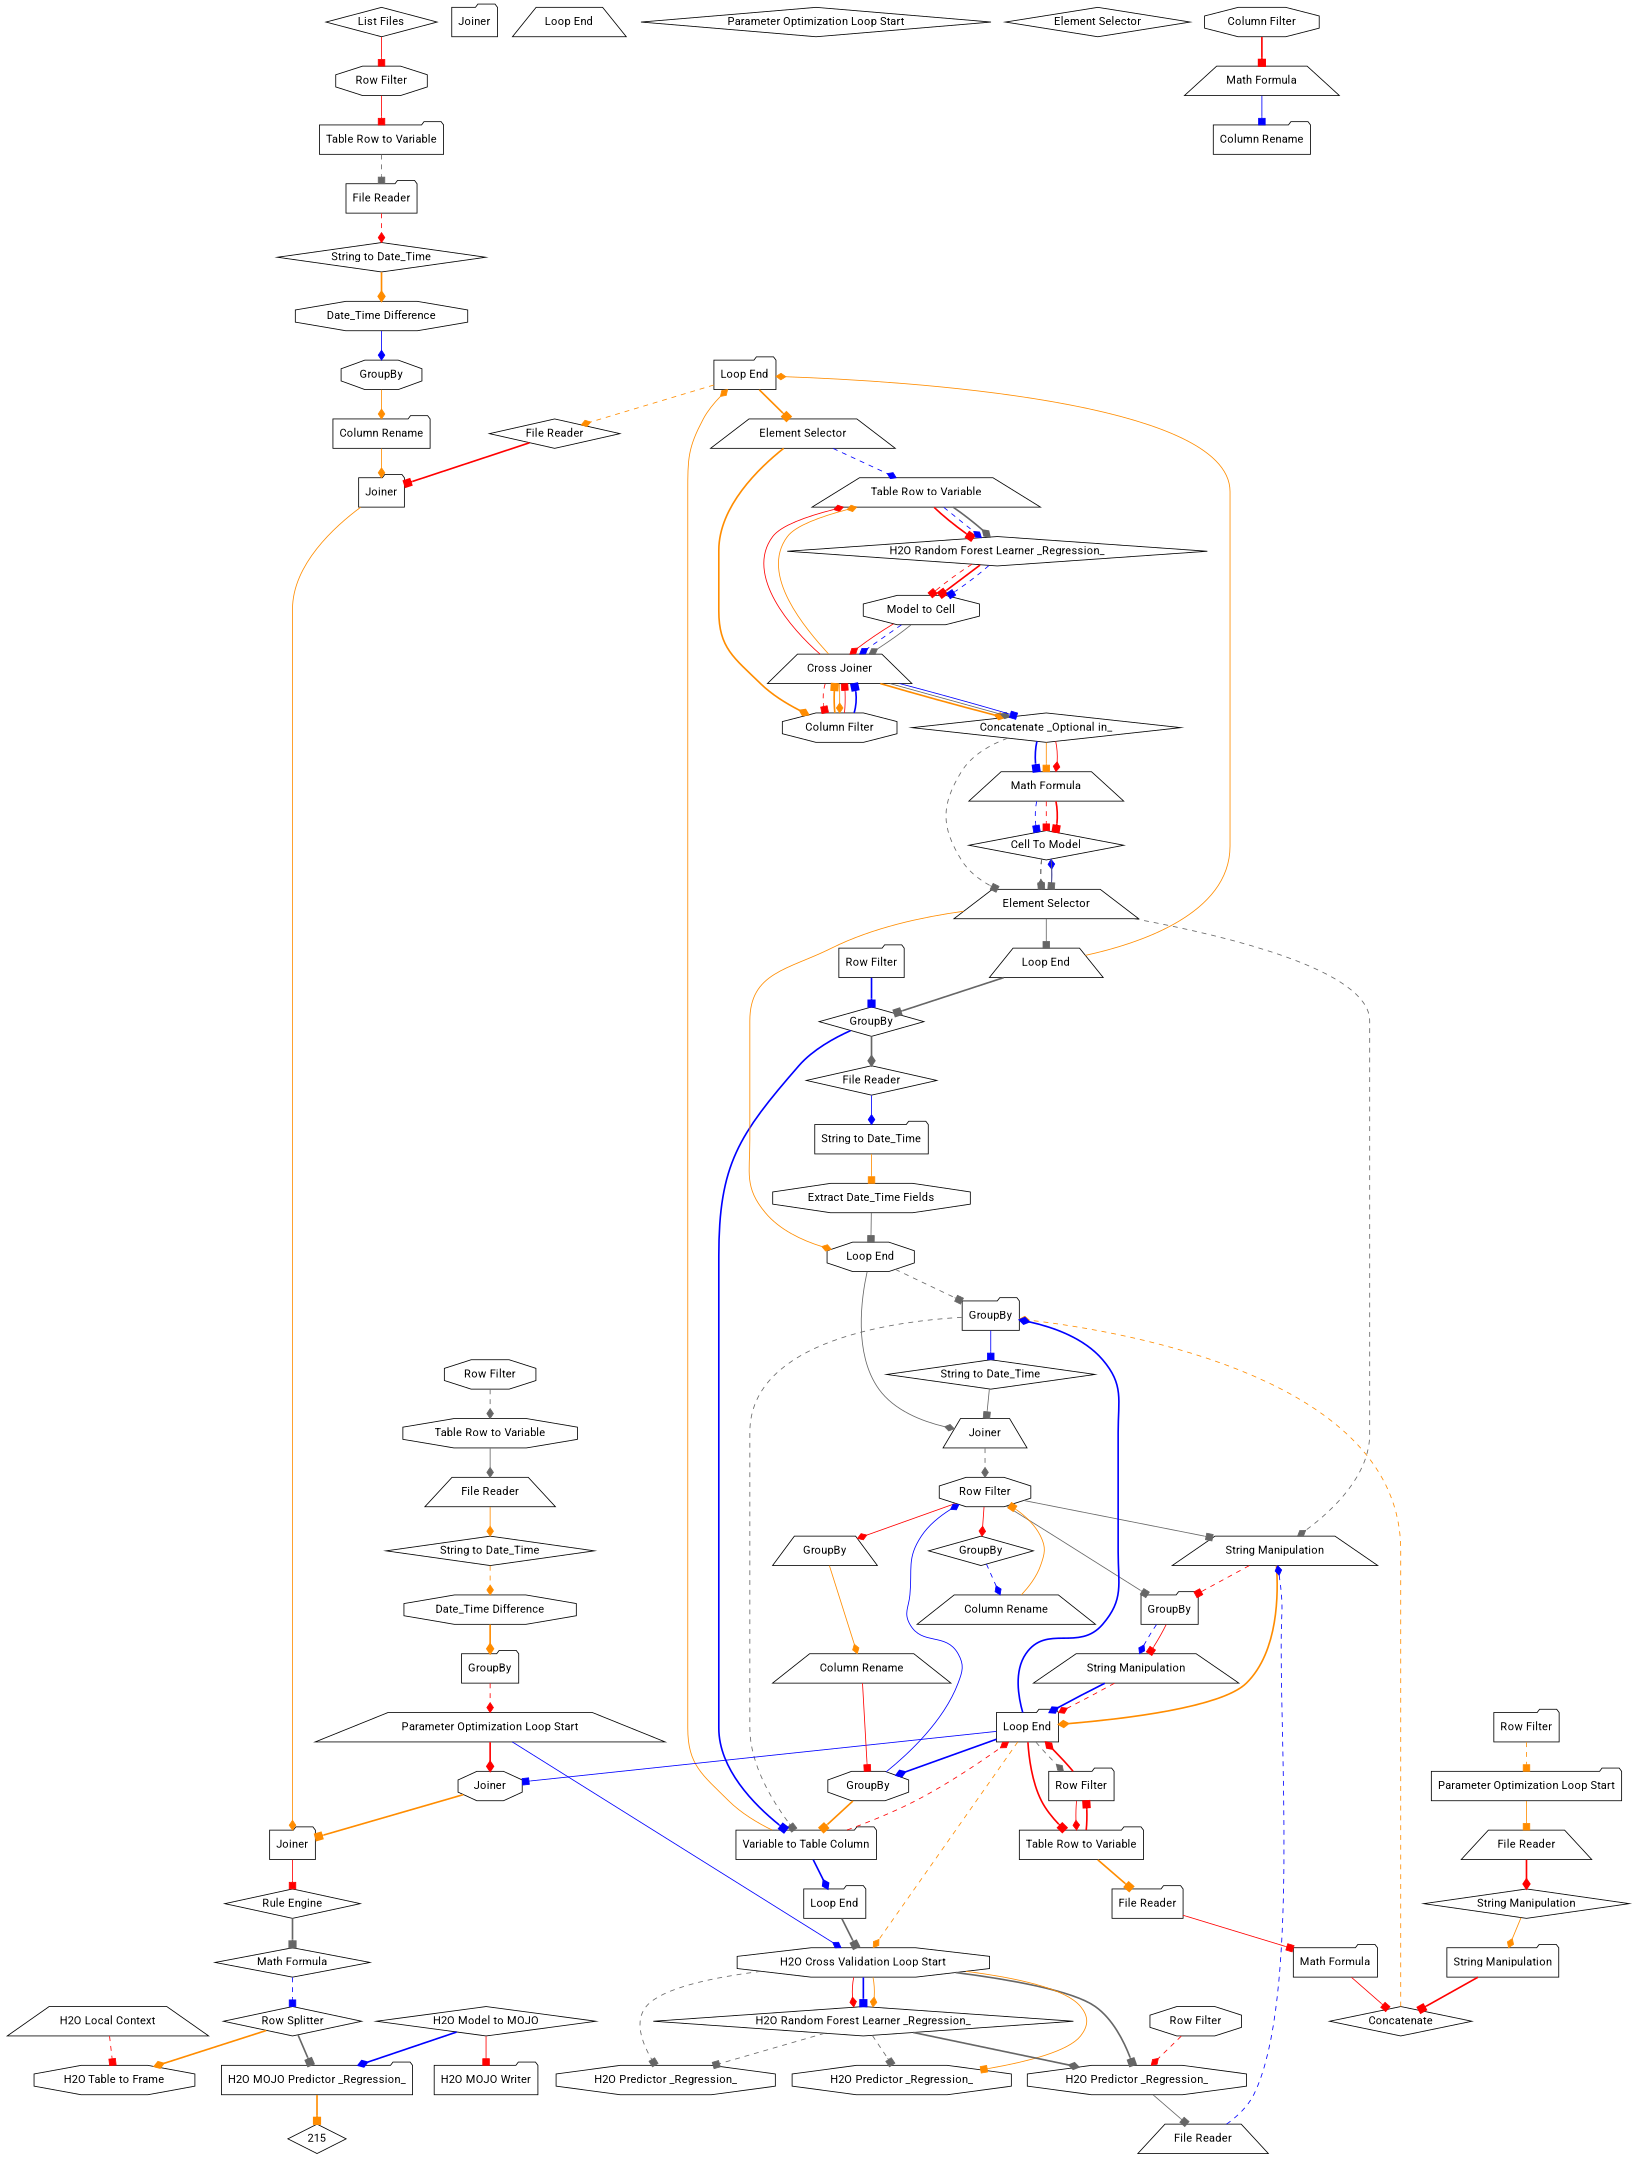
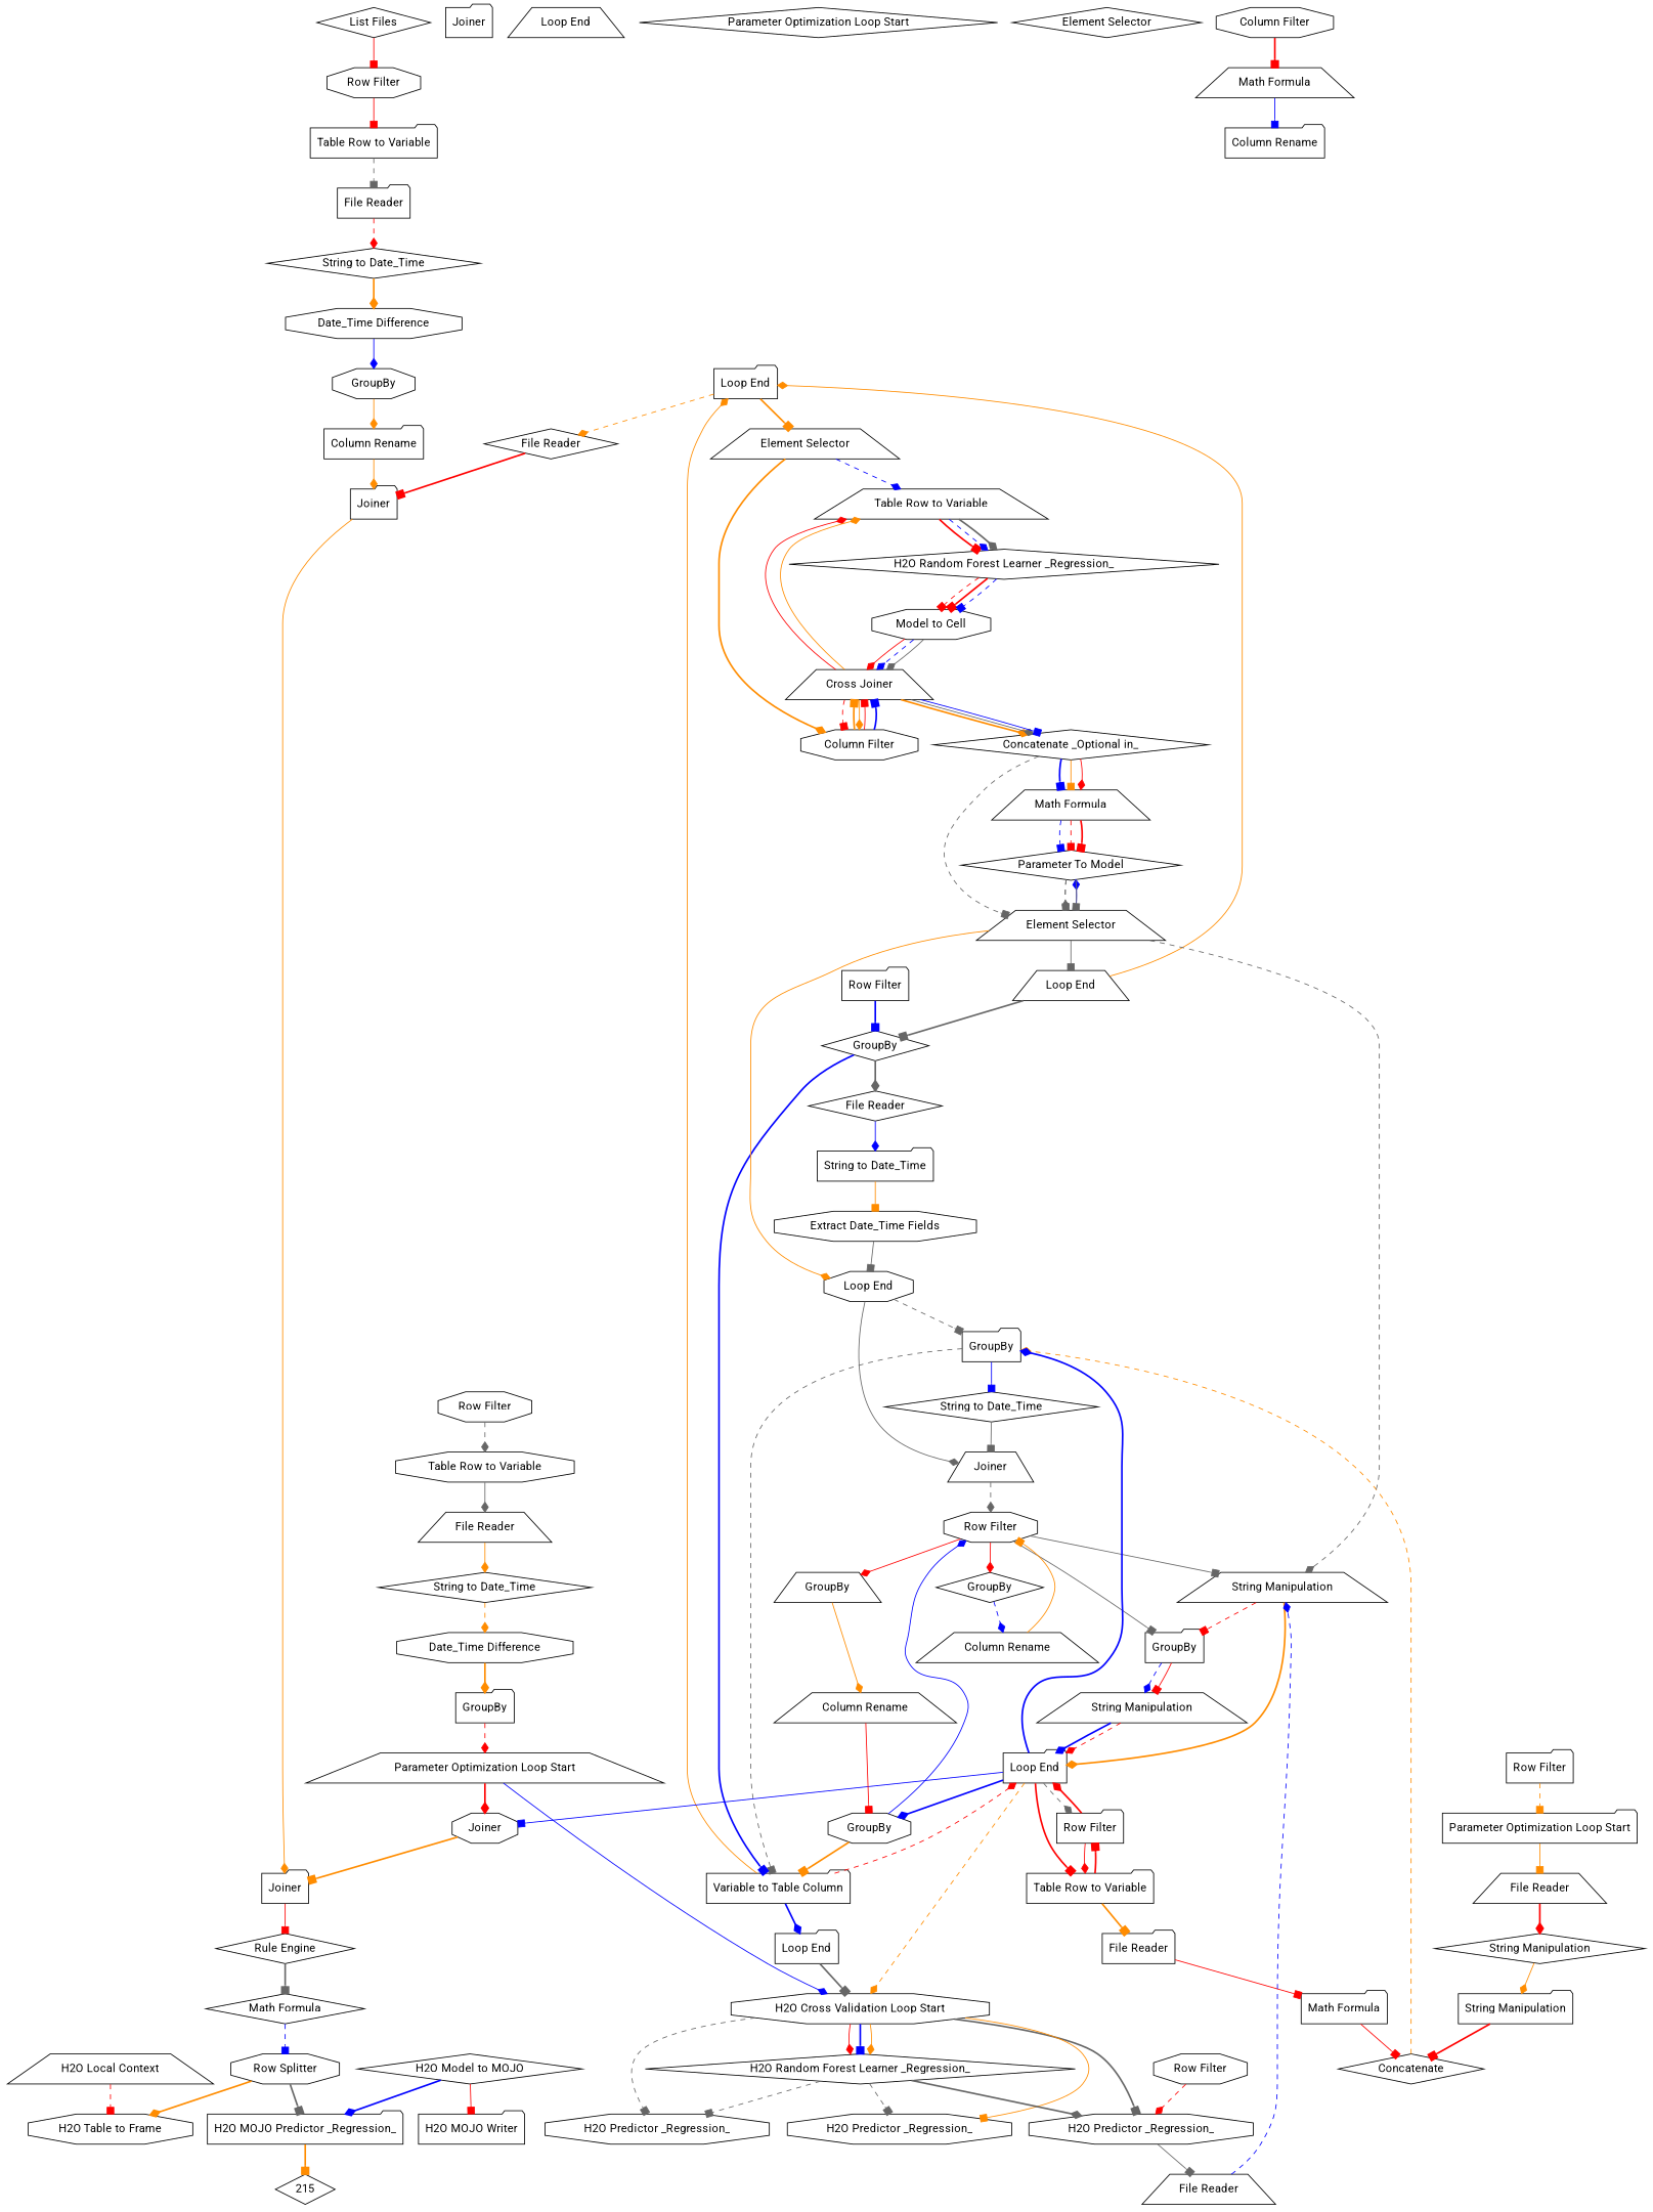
  digraph {
    fontname=Roboto
    rankdir=TB
    node [fontname=Roboto shape=folder]
    edge [arrowhead=box color=red fontname=Roboto style=solid]
    n1 [label="H2O Local Context" shape=trapezium]
    n2 [label="H2O Table to Frame" shape=octagon]
    n3 [label="File Reader" shape=trapezium]
    n4 [label="String to Date_Time" shape=diamond]
    n5 [label="Date_Time Difference" shape=octagon]
    n6 [label="File Reader"]
    n7 [label="Math Formula"]
    n8 [label=Concatenate shape=diamond]
    n9 [label="File Reader" shape=diamond]
    n10 [label="String to Date_Time"]
    n11 [label="Extract Date_Time Fields" shape=octagon]
    n12 [label="File Reader"]
    n13 [label="String to Date_Time" shape=diamond]
    n14 [label="Date_Time Difference" shape=octagon]
    n15 [label="File Reader" shape=trapezium]
    n16 [label="String Manipulation" shape=diamond]
    n17 [label="String Manipulation"]
    n18 [label="File Reader" shape=diamond]
    n19 [label=Joiner]
    n20 [label=Joiner]
    n21 [label="Loop End" shape=octagon]
    n22 [label=GroupBy]
    n23 [label=GroupBy shape=octagon]
    n24 [label=Joiner shape=trapezium]
    n25 [label="Row Filter" shape=octagon]
    n26 [label="String Manipulation" shape=trapezium]
    n27 [label=GroupBy shape=trapezium]
    n28 [label=GroupBy shape=diamond]
    n29 [label=GroupBy]
    n30 [label="String to Date_Time" shape=diamond]
    n31 [label=Joiner shape=octagon]
    n32 [label="Rule Engine" shape=diamond]
    n33 [label="Variable to Table Column"]
    n34 [label="File Reader" shape=trapezium]
    n35 [label="Loop End"]
    n36 [label="Loop End"]
    n37 [label="Loop End"]
    n38 [label=GroupBy]
    n39 [label="Parameter Optimization Loop Start" shape=trapezium]
    n40 [label="H2O Cross Validation Loop Start" shape=octagon]
    n41 [label="Column Rename"]
    n42 [label="Math Formula" shape=diamond]
    n43 [label="H2O Predictor _Regression_" shape=octagon]
    n44 [label="H2O Predictor _Regression_" shape=octagon]
    n45 [label="H2O Random Forest Learner _Regression_" shape=diamond]
    n46 [label="H2O Predictor _Regression_" shape=octagon]
-   n47 [label="Row Splitter" shape=diamond]
+   n47 [label="Row Splitter" shape=octagon]
    n48 [label="H2O MOJO Predictor _Regression_"]
    215 [shape=diamond]
    n50 [label="Column Rename" shape=trapezium]
    n51 [label="Column Rename" shape=trapezium]
    n52 [label="String Manipulation" shape=trapezium]
    n53 [label=GroupBy shape=octagon]
    n54 [label=Joiner]
    n55 [label="Table Row to Variable"]
    n56 [label="Row Filter"]
    n57 [label="Loop End" shape=trapezium]
    n58 [label="Parameter Optimization Loop Start"]
    n59 [label="Row Filter"]
    n60 [label="Row Filter" shape=octagon]
    n61 [label="Row Filter"]
    n62 [label=GroupBy shape=diamond]
    n63 [label="Row Filter" shape=octagon]
    n64 [label="Table Row to Variable" shape=octagon]
    n65 [label="Table Row to Variable"]
    n66 [label="Row Filter" shape=octagon]
    n67 [label="Element Selector" shape=trapezium]
    n68 [label="Table Row to Variable" shape=trapezium]
    n69 [label="Column Filter" shape=octagon]
    n70 [label="Loop End" shape=trapezium]
    n71 [label="Parameter Optimization Loop Start" shape=diamond]
    n72 [label="H2O Random Forest Learner _Regression_" shape=diamond]
    n73 [label="Model to Cell" shape=octagon]
    n74 [label="Cross Joiner" shape=trapezium]
    n75 [label="Concatenate _Optional in_" shape=diamond]
    n76 [label="Math Formula" shape=trapezium]
    n77 [label="Element Selector" shape=trapezium]
-   n78 [label="Cell To Model" shape=diamond]
+   n78 [label="Parameter To Model" shape=diamond]
    n79 [label="Element Selector" shape=diamond]
    n80 [label="H2O Model to MOJO" shape=diamond]
    n81 [label="H2O MOJO Writer"]
    n82 [label="List Files" shape=diamond]
    n83 [label="Column Filter" shape=octagon]
    n84 [label="Math Formula" shape=trapezium]
    n85 [label="Column Rename"]
    n1 -> n2 [style=dashed]
    n3 -> n4 [arrowhead=diamond color=darkorange]
    n4 -> n5 [arrowhead=diamond color=darkorange style=dashed]
    n5 -> n38 [arrowhead=diamond color=darkorange style=bold]
    n6 -> n7
    n7 -> n8
    n8 -> n22 [arrowhead=diamond color=darkorange style=dashed]
    n9 -> n10 [arrowhead=diamond color=blue]
    n10 -> n11 [color=darkorange]
    n11 -> n21 [color=gray40]
    n12 -> n13 [arrowhead=diamond style=dashed]
    n13 -> n14 [arrowhead=diamond color=darkorange style=bold]
    n14 -> n23 [arrowhead=diamond color=blue]
    n15 -> n16 [arrowhead=diamond style=bold]
    n16 -> n17 [arrowhead=diamond color=darkorange]
    n17 -> n8 [style=bold]
    n18 -> n19 [style=bold]
    n19 -> n20 [arrowhead=diamond color=darkorange]
    n20 -> n32
    n21 -> n22 [color=gray40 style=dashed]
    n21 -> n24 [arrowhead=diamond color=gray40]
    n22 -> n30 [color=blue]
    n22 -> n33 [color=gray40 style=dashed]
    n23 -> n41 [arrowhead=diamond color=darkorange]
    n24 -> n25 [arrowhead=diamond color=gray40 style=dashed]
    n25 -> n26 [color=gray40]
    n25 -> n27 [arrowhead=diamond]
    n25 -> n28 [arrowhead=diamond]
    n25 -> n29 [color=gray40]
    n26 -> n29 [style=dashed]
    n26 -> n35 [arrowhead=diamond color=darkorange style=bold]
    n27 -> n50 [arrowhead=diamond color=darkorange]
    n28 -> n51 [arrowhead=diamond color=blue style=dashed]
    n29 -> n52 [arrowhead=diamond color=blue style=dashed]
    n29 -> n52
    n30 -> n24 [color=gray40]
    n31 -> n20 [color=darkorange style=bold]
    n32 -> n42 [color=gray40 style=bold]
    n33 -> n35 [arrowhead=diamond style=dashed]
    n33 -> n36 [arrowhead=diamond color=darkorange]
    n33 -> n37 [arrowhead=diamond color=blue style=bold]
    n34 -> n26 [arrowhead=diamond color=blue style=dashed]
    n35 -> n22 [arrowhead=diamond color=blue style=bold]
    n35 -> n31 [color=blue]
    n35 -> n40 [arrowhead=diamond color=darkorange style=dashed]
    n35 -> n53 [arrowhead=diamond color=blue style=bold]
    n35 -> n55 [style=bold]
    n35 -> n56 [arrowhead=diamond color=gray40 style=dashed]
    n36 -> n18 [arrowhead=diamond color=darkorange style=dashed]
    n36 -> n67 [color=darkorange style=bold]
    n37 -> n40 [color=gray40 style=bold]
    n38 -> n39 [arrowhead=diamond style=dashed]
    n39 -> n31 [arrowhead=diamond style=bold]
    n39 -> n40 [arrowhead=diamond color=blue]
    n40 -> n43 [color=gray40 style=bold]
    n40 -> n44 [color=gray40 style=dashed]
    n40 -> n45 [arrowhead=diamond]
    n40 -> n45 [color=blue style=bold]
    n40 -> n45 [arrowhead=diamond color=darkorange]
    n40 -> n46 [color=darkorange]
    n41 -> n19 [arrowhead=diamond color=darkorange]
    n42 -> n47 [color=blue style=dashed]
    n43 -> n34 [color=gray40]
    n45 -> n43 [arrowhead=diamond color=gray40 style=bold]
    n45 -> n44 [color=gray40 style=dashed]
    n45 -> n46 [color=gray40 style=dashed]
    n47 -> n2 [arrowhead=diamond color=darkorange style=bold]
    n47 -> n48 [color=gray40 style=bold]
    n48 -> 215 [color=darkorange style=bold]
    n50 -> n53
    n51 -> n25 [color=darkorange]
    n52 -> n35 [arrowhead=diamond color=blue style=bold]
    n52 -> n35 [arrowhead=diamond style=dashed]
    n53 -> n25 [arrowhead=diamond color=blue]
    n53 -> n33 [color=darkorange style=bold]
    n55 -> n6 [color=darkorange style=bold]
    n55 -> n56 [style=bold]
    n56 -> n35 [arrowhead=diamond style=bold]
    n56 -> n55 [arrowhead=diamond]
    n58 -> n15 [color=darkorange]
    n59 -> n58 [color=darkorange style=dashed]
    n60 -> n43 [arrowhead=diamond style=dashed]
    n61 -> n62 [color=blue style=bold]
    n62 -> n9 [arrowhead=diamond color=gray40 style=bold]
    n62 -> n33 [color=blue style=bold]
    n63 -> n64 [arrowhead=diamond color=gray40 style=dashed]
    n64 -> n3 [arrowhead=diamond color=gray40]
    n65 -> n12 [color=gray40 style=dashed]
    n66 -> n65
    n67 -> n68 [arrowhead=diamond color=blue style=dashed]
    n67 -> n69 [arrowhead=diamond color=darkorange style=bold]
    n68 -> n72 [style=bold]
    n68 -> n72 [arrowhead=diamond color=blue style=dashed]
    n68 -> n72 [arrowhead=diamond color=gray40 style=bold]
    n69 -> n74 [color=darkorange style=bold]
    n69 -> n74
    n69 -> n74 [color=blue style=bold]
    n70 -> n36 [arrowhead=diamond color=darkorange]
    n70 -> n62 [color=gray40 style=bold]
    n72 -> n73 [style=dashed]
    n72 -> n73 [style=bold]
    n72 -> n73 [color=blue style=dashed]
    n73 -> n74 [arrowhead=diamond]
    n73 -> n74 [arrowhead=diamond color=blue style=dashed]
    n73 -> n74 [arrowhead=diamond color=gray40]
    n74 -> n68 [arrowhead=diamond]
    n74 -> n68 [arrowhead=diamond color=darkorange]
    n74 -> n69 [arrowhead=diamond color=darkorange]
    n74 -> n69 [style=dashed]
    n74 -> n75 [arrowhead=diamond color=darkorange style=bold]
    n74 -> n75 [arrowhead=diamond color=gray40]
    n74 -> n75 [color=blue]
    n75 -> n76 [color=blue style=bold]
    n75 -> n76 [color=darkorange]
    n75 -> n76 [arrowhead=diamond]
    n75 -> n77 [color=gray40 style=dashed]
    n76 -> n78 [color=blue style=dashed]
    n76 -> n78 [style=dashed]
    n76 -> n78 [style=bold]
    n77 -> n21 [arrowhead=diamond color=darkorange]
    n77 -> n26 [arrowhead=diamond color=gray40 style=dashed]
    n77 -> n70 [color=gray40]
    n77 -> n78 [arrowhead=diamond color=blue]
    n78 -> n77 [arrowhead=diamond color=gray40 style=dashed]
    n78 -> n77 [color=gray40]
    n78 -> n77 [color=gray40 style=dashed]
    n80 -> n48 [arrowhead=diamond color=blue style=bold]
    n80 -> n81
    n82 -> n66
    n83 -> n84 [style=bold]
    n84 -> n85 [color=blue]
  }
